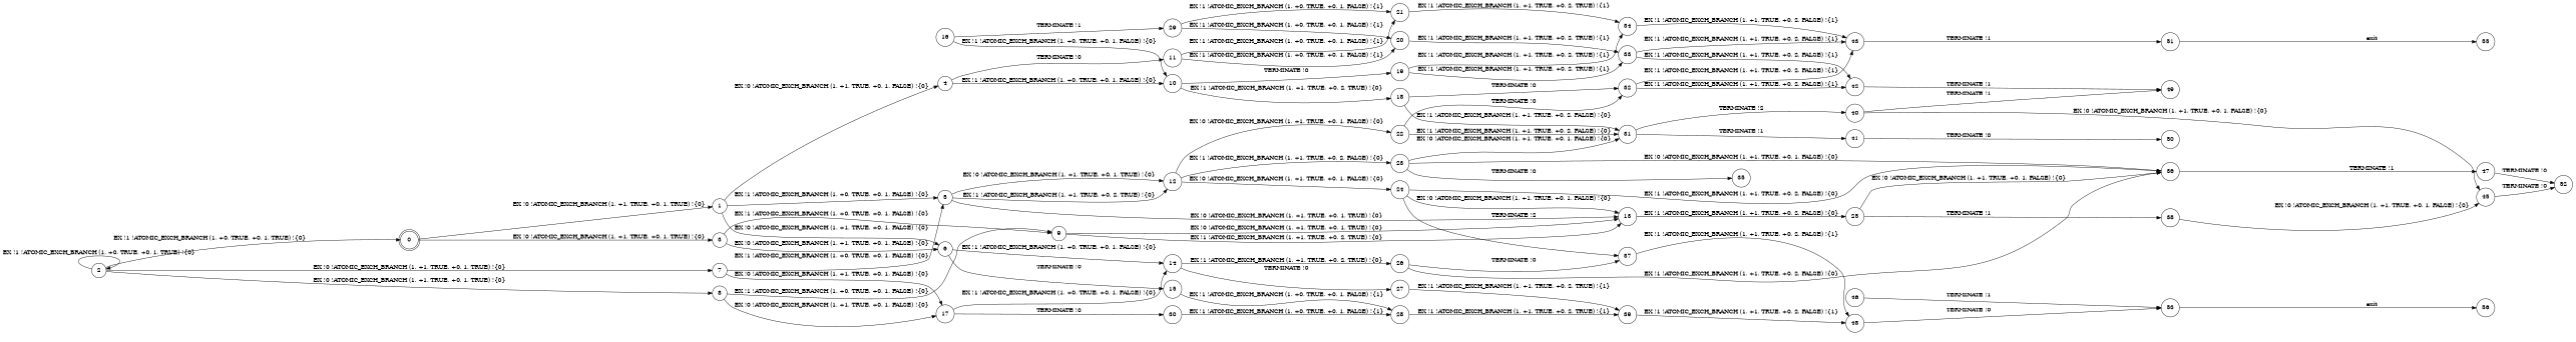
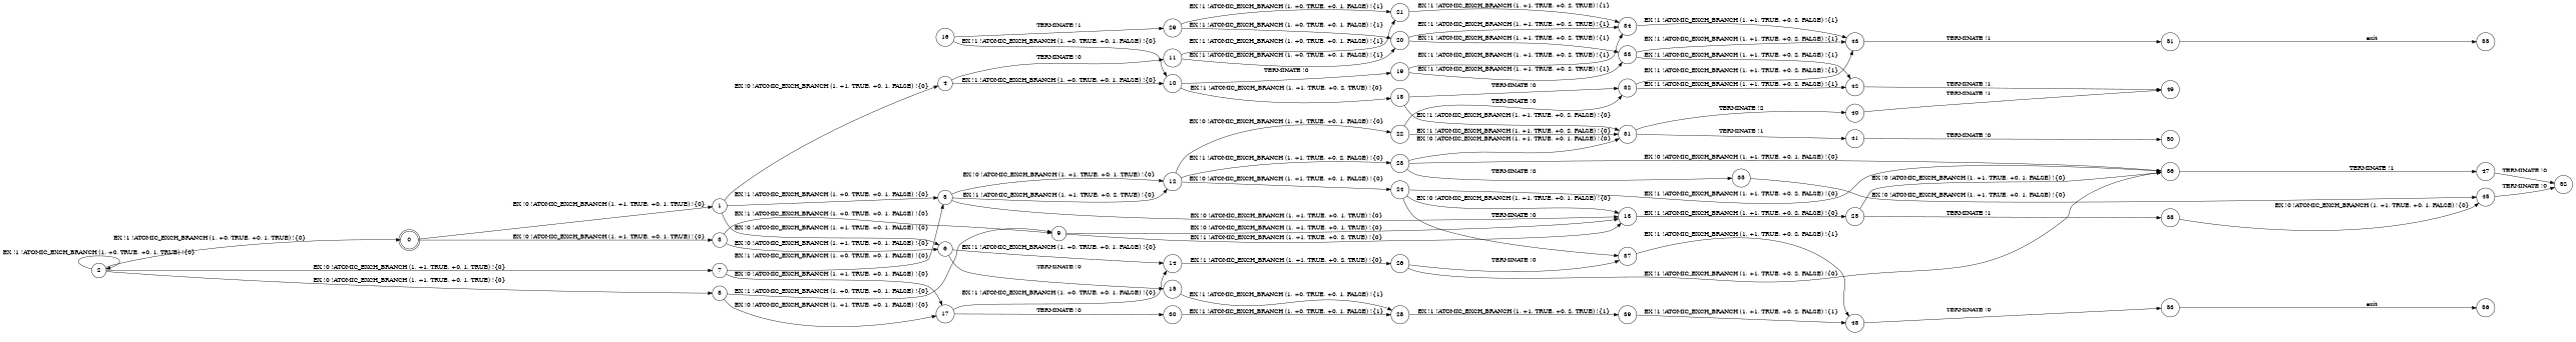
  digraph {
    rankdir=LR
    node [shape=circle]
    0 [peripheries=2]
    1
    3
    4
    5
    6
    2
    7
    8
    9
    10
    11
    12
    13
    14
    15
    17
    18
    19
    20
    21
    22
    23
    24
    25
    26
-   27
    28
    16
    29
    30
    31
    32
    33
    34
    35
    36
    37
    38
    39
    40
    41
    42
    43
    45
    47
    48
    49
    50
    51
    52
-   46
    53
    55
    56
    0 -> 1 [label="EX !0 !ATOMIC_EXCH_BRANCH (1, +1, TRUE, +0, 1, TRUE) !{0}"]
    0 -> 3 [label="EX !0 !ATOMIC_EXCH_BRANCH (1, +1, TRUE, +0, 1, TRUE) !{0}"]
    1 -> 4 [label="EX !0 !ATOMIC_EXCH_BRANCH (1, +1, TRUE, +0, 1, FALSE) !{0}"]
    1 -> 5 [label="EX !1 !ATOMIC_EXCH_BRANCH (1, +0, TRUE, +0, 1, FALSE) !{0}"]
    1 -> 6 [label="EX !0 !ATOMIC_EXCH_BRANCH (1, +1, TRUE, +0, 1, FALSE) !{0}"]
    3 -> 6 [label="EX !0 !ATOMIC_EXCH_BRANCH (1, +1, TRUE, +0, 1, FALSE) !{0}"]
    3 -> 9 [label="EX !1 !ATOMIC_EXCH_BRANCH (1, +0, TRUE, +0, 1, FALSE) !{0}"]
    4 -> 10 [label="EX !1 !ATOMIC_EXCH_BRANCH (1, +0, TRUE, +0, 1, FALSE) !{0}"]
    4 -> 11 [label="TERMINATE !0"]
    5 -> 12 [label="EX !0 !ATOMIC_EXCH_BRANCH (1, +1, TRUE, +0, 1, TRUE) !{0}"]
    5 -> 12 [label="EX !1 !ATOMIC_EXCH_BRANCH (1, +1, TRUE, +0, 2, TRUE) !{0}"]
    5 -> 13 [label="EX !0 !ATOMIC_EXCH_BRANCH (1, +1, TRUE, +0, 1, TRUE) !{0}"]
    6 -> 14 [label="EX !1 !ATOMIC_EXCH_BRANCH (1, +0, TRUE, +0, 1, FALSE) !{0}"]
    6 -> 15 [label="TERMINATE !0"]
    2 -> 0 [label="EX !1 !ATOMIC_EXCH_BRANCH (1, +0, TRUE, +0, 1, TRUE) !{0}"]
    2 -> 2 [label="EX !1 !ATOMIC_EXCH_BRANCH (1, +0, TRUE, +0, 1, TRUE) !{0}"]
    2 -> 7 [label="EX !0 !ATOMIC_EXCH_BRANCH (1, +1, TRUE, +0, 1, TRUE) !{0}"]
    2 -> 8 [label="EX !0 !ATOMIC_EXCH_BRANCH (1, +1, TRUE, +0, 1, TRUE) !{0}"]
    7 -> 5 [label="EX !1 !ATOMIC_EXCH_BRANCH (1, +0, TRUE, +0, 1, FALSE) !{0}"]
    7 -> 17 [label="EX !0 !ATOMIC_EXCH_BRANCH (1, +1, TRUE, +0, 1, FALSE) !{0}"]
    8 -> 9 [label="EX !1 !ATOMIC_EXCH_BRANCH (1, +0, TRUE, +0, 1, FALSE) !{0}"]
    8 -> 17 [label="EX !0 !ATOMIC_EXCH_BRANCH (1, +1, TRUE, +0, 1, FALSE) !{0}"]
    9 -> 13 [label="EX !1 !ATOMIC_EXCH_BRANCH (1, +1, TRUE, +0, 2, TRUE) !{0}"]
    9 -> 13 [label="EX !0 !ATOMIC_EXCH_BRANCH (1, +1, TRUE, +0, 1, TRUE) !{0}"]
    10 -> 18 [label="EX !1 !ATOMIC_EXCH_BRANCH (1, +1, TRUE, +0, 2, TRUE) !{0}"]
    10 -> 19 [label="TERMINATE !0"]
    11 -> 20 [label="EX !1 !ATOMIC_EXCH_BRANCH (1, +0, TRUE, +0, 1, FALSE) !{1}"]
    11 -> 21 [label="EX !1 !ATOMIC_EXCH_BRANCH (1, +0, TRUE, +0, 1, FALSE) !{1}"]
    12 -> 22 [label="EX !0 !ATOMIC_EXCH_BRANCH (1, +1, TRUE, +0, 1, FALSE) !{0}"]
    12 -> 23 [label="EX !1 !ATOMIC_EXCH_BRANCH (1, +1, TRUE, +0, 2, FALSE) !{0}"]
    12 -> 24 [label="EX !0 !ATOMIC_EXCH_BRANCH (1, +1, TRUE, +0, 1, FALSE) !{0}"]
    13 -> 25 [label="EX !1 !ATOMIC_EXCH_BRANCH (1, +1, TRUE, +0, 2, FALSE) !{0}"]
    14 -> 26 [label="EX !1 !ATOMIC_EXCH_BRANCH (1, +1, TRUE, +0, 2, TRUE) !{0}"]
-   14 -> 27 [label="TERMINATE !0"]
    15 -> 28 [label="EX !1 !ATOMIC_EXCH_BRANCH (1, +0, TRUE, +0, 1, FALSE) !{1}"]
    17 -> 14 [label="EX !1 !ATOMIC_EXCH_BRANCH (1, +0, TRUE, +0, 1, FALSE) !{0}"]
    17 -> 30 [label="TERMINATE !0"]
    18 -> 31 [label="EX !1 !ATOMIC_EXCH_BRANCH (1, +1, TRUE, +0, 2, FALSE) !{0}"]
    18 -> 32 [label="TERMINATE !0"]
    19 -> 33 [label="EX !1 !ATOMIC_EXCH_BRANCH (1, +1, TRUE, +0, 2, TRUE) !{1}"]
    19 -> 34 [label="EX !1 !ATOMIC_EXCH_BRANCH (1, +1, TRUE, +0, 2, TRUE) !{1}"]
    20 -> 33 [label="EX !1 !ATOMIC_EXCH_BRANCH (1, +1, TRUE, +0, 2, TRUE) !{1}"]
+   20 -> 34 [label="EX !1 !ATOMIC_EXCH_BRANCH (1, +1, TRUE, +0, 2, TRUE) !{1}"]
    21 -> 34 [label="EX !1 !ATOMIC_EXCH_BRANCH (1, +1, TRUE, +0, 2, TRUE) !{1}"]
    22 -> 31 [label="EX !1 !ATOMIC_EXCH_BRANCH (1, +1, TRUE, +0, 2, FALSE) !{0}"]
    22 -> 32 [label="TERMINATE !0"]
    23 -> 31 [label="EX !0 !ATOMIC_EXCH_BRANCH (1, +1, TRUE, +0, 1, FALSE) !{0}"]
    23 -> 35 [label="TERMINATE !0"]
    23 -> 36 [label="EX !0 !ATOMIC_EXCH_BRANCH (1, +1, TRUE, +0, 1, FALSE) !{0}"]
    24 -> 13 [label="EX !0 !ATOMIC_EXCH_BRANCH (1, +1, TRUE, +0, 1, FALSE) !{0}"]
    24 -> 36 [label="EX !1 !ATOMIC_EXCH_BRANCH (1, +1, TRUE, +0, 2, FALSE) !{0}"]
-   24 -> 37 [label="TERMINATE !2"]
+   24 -> 37 [label="TERMINATE !0"]
    25 -> 36 [label="EX !0 !ATOMIC_EXCH_BRANCH (1, +1, TRUE, +0, 1, FALSE) !{0}"]
    25 -> 38 [label="TERMINATE !1"]
    26 -> 36 [label="EX !1 !ATOMIC_EXCH_BRANCH (1, +1, TRUE, +0, 2, FALSE) !{0}"]
    26 -> 37 [label="TERMINATE !0"]
-   27 -> 39 [label="EX !1 !ATOMIC_EXCH_BRANCH (1, +1, TRUE, +0, 2, TRUE) !{1}"]
    28 -> 39 [label="EX !1 !ATOMIC_EXCH_BRANCH (1, +1, TRUE, +0, 2, TRUE) !{1}"]
    16 -> 10 [label="EX !1 !ATOMIC_EXCH_BRANCH (1, +0, TRUE, +0, 1, FALSE) !{0}"]
    16 -> 29 [label="TERMINATE !1"]
    29 -> 20 [label="EX !1 !ATOMIC_EXCH_BRANCH (1, +0, TRUE, +0, 1, FALSE) !{1}"]
    29 -> 21 [label="EX !1 !ATOMIC_EXCH_BRANCH (1, +0, TRUE, +0, 1, FALSE) !{1}"]
    30 -> 28 [label="EX !1 !ATOMIC_EXCH_BRANCH (1, +0, TRUE, +0, 1, FALSE) !{1}"]
    31 -> 40 [label="TERMINATE !2"]
    31 -> 41 [label="TERMINATE !1"]
    32 -> 42 [label="EX !1 !ATOMIC_EXCH_BRANCH (1, +1, TRUE, +0, 2, FALSE) !{1}"]
    32 -> 43 [label="EX !1 !ATOMIC_EXCH_BRANCH (1, +1, TRUE, +0, 2, FALSE) !{1}"]
    33 -> 42 [label="EX !1 !ATOMIC_EXCH_BRANCH (1, +1, TRUE, +0, 2, FALSE) !{1}"]
    33 -> 43 [label="EX !1 !ATOMIC_EXCH_BRANCH (1, +1, TRUE, +0, 2, FALSE) !{1}"]
    34 -> 43 [label="EX !1 !ATOMIC_EXCH_BRANCH (1, +1, TRUE, +0, 2, FALSE) !{1}"]
-   40 -> 45 [label="EX !0 !ATOMIC_EXCH_BRANCH (1, +1, TRUE, +0, 1, FALSE) !{0}"]
+   35 -> 45 [label="EX !0 !ATOMIC_EXCH_BRANCH (1, +1, TRUE, +0, 1, FALSE) !{0}"]
    36 -> 47 [label="TERMINATE !1"]
    37 -> 48 [label="EX !1 !ATOMIC_EXCH_BRANCH (1, +1, TRUE, +0, 2, FALSE) !{1}"]
    38 -> 45 [label="EX !0 !ATOMIC_EXCH_BRANCH (1, +1, TRUE, +0, 1, FALSE) !{0}"]
    39 -> 48 [label="EX !1 !ATOMIC_EXCH_BRANCH (1, +1, TRUE, +0, 2, FALSE) !{1}"]
    40 -> 49 [label="TERMINATE !1"]
    41 -> 50 [label="TERMINATE !0"]
    42 -> 49 [label="TERMINATE !1"]
    43 -> 51 [label="TERMINATE !1"]
    45 -> 52 [label="TERMINATE !0"]
    47 -> 52 [label="TERMINATE !0"]
    48 -> 53 [label="TERMINATE !0"]
    51 -> 55 [label=exit]
-   46 -> 53 [label="TERMINATE !1"]
    53 -> 56 [label=exit]
  }
